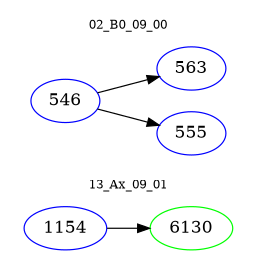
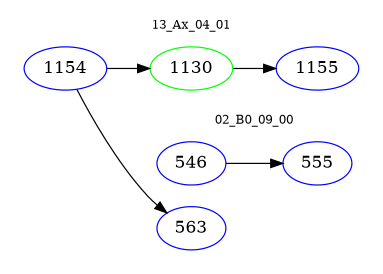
  digraph {
    rankdir=LR
    node [color=blue]
    edge [color=black]
-   n1 [color=green label=6130]
+   n1 [color=green label=1130]
    n2 [label=1154]
+   n3 [label=1155]
    n4 [label=546]
    n5 [label=555]
    n6 [label=563]
    subgraph cluster_1 {
      color=white
      fontsize=10
-     label="13_Ax_09_01"
+     label="13_Ax_04_01"
      n1
      n2
+     n3
    }
    subgraph cluster_2 {
      color=white
      fontsize=10
      label="02_B0_09_00"
      n4
      n5
      n6
    }
+   n1 -> n3
    n2 -> n1
    n4 -> n5
-   n4 -> n6
+   n2 -> n6
  }
